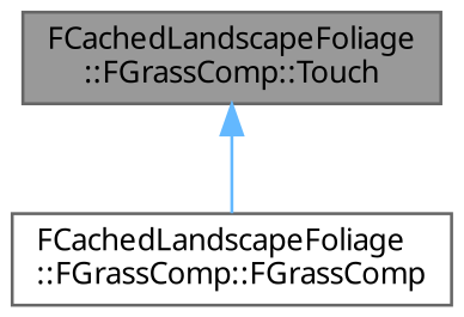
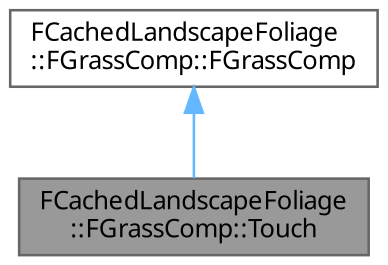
  digraph {
    rankdir=TB
    fontname="Noto Sans"
    node [fontname="Noto Sans" fontsize=10 shape=box style=filled]
    n1 [color=gray40 fillcolor=grey60 fontcolor=black height=0.2 label="FCachedLandscapeFoliage\l::FGrassComp::Touch" width=0.4]
    n2 [color=grey40 fillcolor=white height=0.2 label="FCachedLandscapeFoliage\l::FGrassComp::FGrassComp" width=0.4]
-   n1 -> n2 [color=steelblue1 dir=back fontname="Noto Sans" fontsize=10 labelfontname=Helvetica labelfontsize=10 style=solid]
+   n2 -> n1 [color=steelblue1 dir=back fontname="Noto Sans" fontsize=10 labelfontname=Helvetica labelfontsize=10 style=solid]
  }
